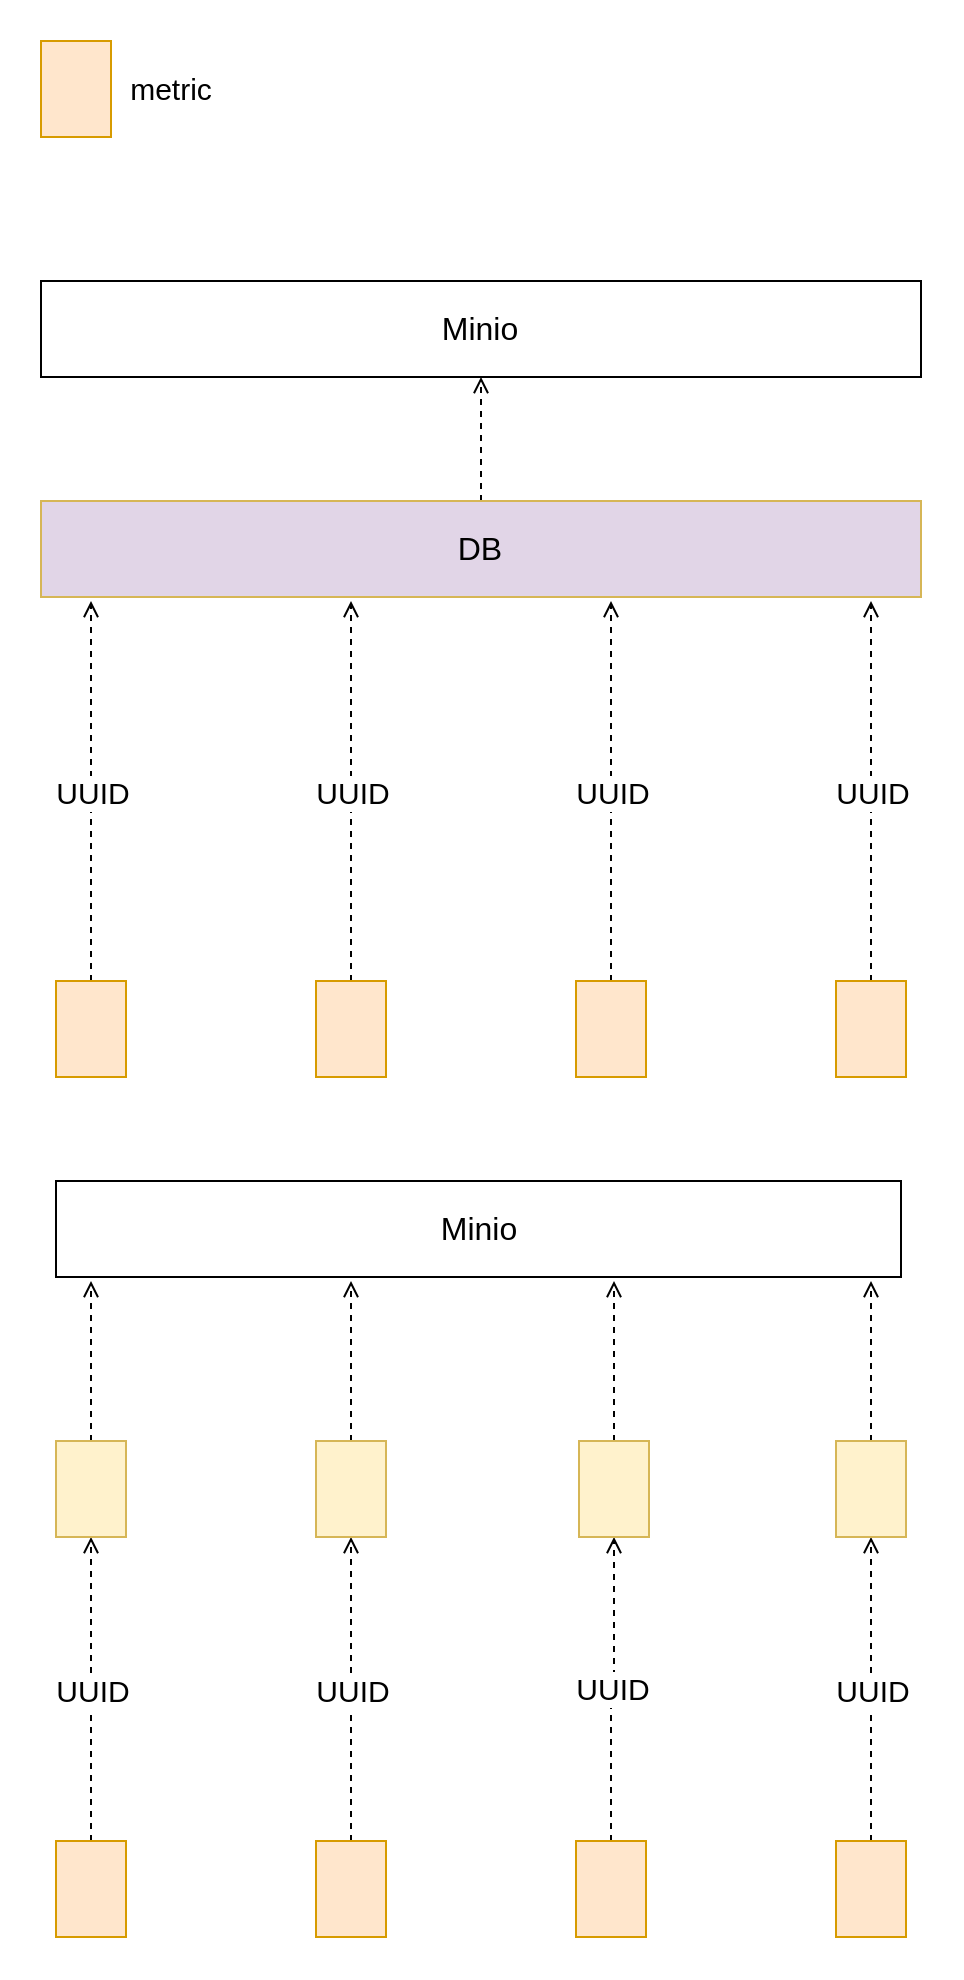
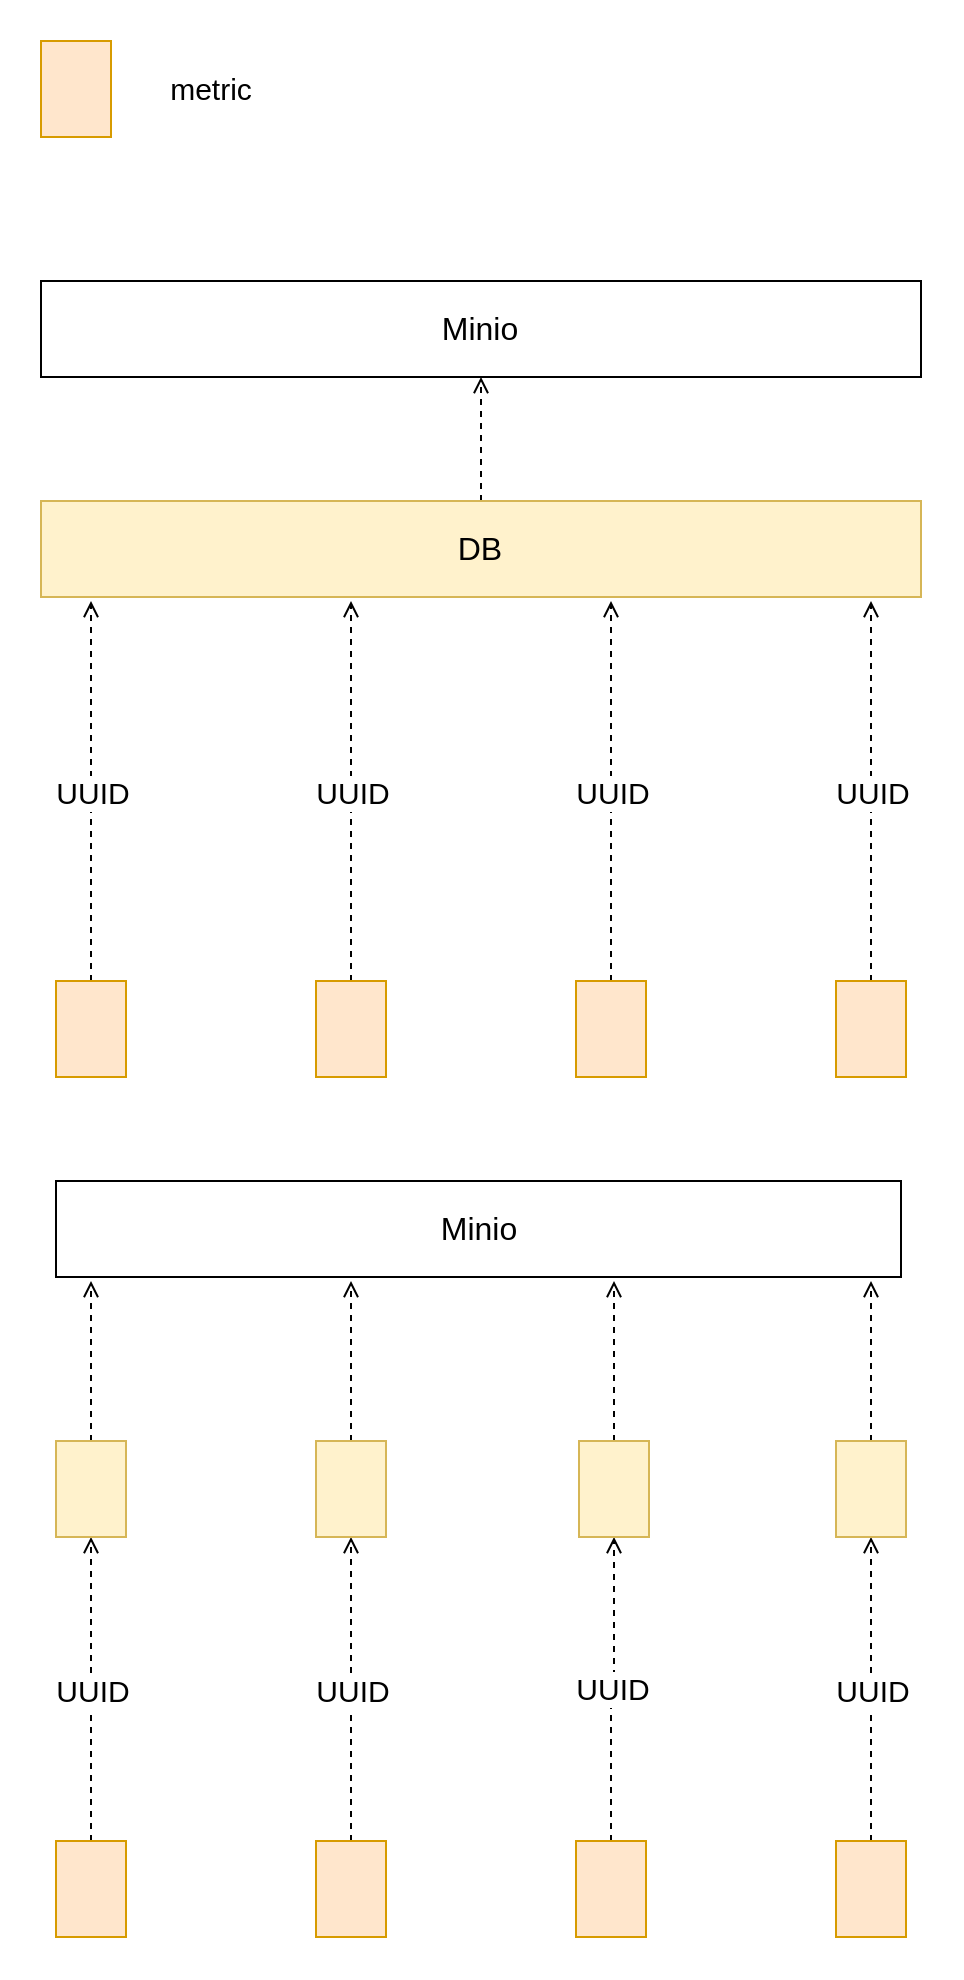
  <mxCell id="0" />
  <mxCell id="1" parent="0" />
  <mxCell id="2" value="Minio" style="rounded=0;whiteSpace=wrap;html=1;strokeWidth=1;fontSize=16;" parent="1" vertex="1"><mxGeometry x="20" y="140" width="440" height="48" as="geometry" /></mxCell>
  <mxCell id="3" value="" style="rounded=0;whiteSpace=wrap;html=1;strokeWidth=1;fontSize=16;" parent="1" vertex="1"><mxGeometry x="27.5" y="490" width="35" height="48" as="geometry" /></mxCell>
  <mxCell id="4" value="UUID" style="edgeStyle=orthogonalEdgeStyle;rounded=0;orthogonalLoop=1;jettySize=auto;html=1;exitX=0.5;exitY=0;exitDx=0;exitDy=0;fontSize=15;dashed=1;endArrow=open;endFill=0;" parent="1" source="5" edge="1"><mxGeometry relative="1" as="geometry"><mxPoint x="175" y="300" as="targetPoint" /></mxGeometry></mxCell>
  <mxCell id="5" value="" style="rounded=0;whiteSpace=wrap;html=1;strokeWidth=1;fontSize=16;fillColor=#ffe6cc;strokeColor=#d79b00;" parent="1" vertex="1"><mxGeometry x="157.5" y="490" width="35" height="48" as="geometry" /></mxCell>
  <mxCell id="6" value="UUID" style="edgeStyle=orthogonalEdgeStyle;rounded=0;orthogonalLoop=1;jettySize=auto;html=1;exitX=0.5;exitY=0;exitDx=0;exitDy=0;fontSize=15;dashed=1;endArrow=open;endFill=0;" parent="1" source="7" edge="1"><mxGeometry relative="1" as="geometry"><mxPoint x="305" y="300" as="targetPoint" /></mxGeometry></mxCell>
  <mxCell id="7" value="" style="rounded=0;whiteSpace=wrap;html=1;strokeWidth=1;fontSize=16;fillColor=#ffe6cc;strokeColor=#d79b00;" parent="1" vertex="1"><mxGeometry x="287.5" y="490" width="35" height="48" as="geometry" /></mxCell>
  <mxCell id="8" value="UUID" style="edgeStyle=orthogonalEdgeStyle;rounded=0;orthogonalLoop=1;jettySize=auto;html=1;exitX=0.5;exitY=0;exitDx=0;exitDy=0;fontSize=15;dashed=1;endArrow=open;endFill=0;" parent="1" source="9" edge="1"><mxGeometry relative="1" as="geometry"><mxPoint x="435" y="300" as="targetPoint" /></mxGeometry></mxCell>
  <mxCell id="9" value="" style="rounded=0;whiteSpace=wrap;html=1;strokeWidth=1;fontSize=16;fillColor=#ffe6cc;strokeColor=#d79b00;" parent="1" vertex="1"><mxGeometry x="417.5" y="490" width="35" height="48" as="geometry" /></mxCell>
  <mxCell id="10" value="UUID" style="edgeStyle=orthogonalEdgeStyle;rounded=0;orthogonalLoop=1;jettySize=auto;html=1;exitX=0.5;exitY=0;exitDx=0;exitDy=0;fontSize=15;dashed=1;endArrow=open;endFill=0;" parent="1" source="11" edge="1"><mxGeometry relative="1" as="geometry"><mxPoint x="45" y="300" as="targetPoint" /></mxGeometry></mxCell>
  <mxCell id="11" value="" style="rounded=0;whiteSpace=wrap;html=1;strokeWidth=1;fontSize=16;fillColor=#ffe6cc;strokeColor=#d79b00;" parent="1" vertex="1"><mxGeometry x="27.5" y="490" width="35" height="48" as="geometry" /></mxCell>
  <mxCell id="12" value="" style="rounded=0;whiteSpace=wrap;html=1;strokeWidth=1;fontSize=16;fillColor=#ffe6cc;strokeColor=#d79b00;" parent="1" vertex="1"><mxGeometry x="20" y="20" width="35" height="48" as="geometry" /></mxCell>
- <mxCell id="13" value="metric" style="text;html=1;align=center;verticalAlign=middle;resizable=0;points=[];autosize=1;strokeColor=none;fillColor=none;fontSize=15;" parent="1" vertex="1"><mxGeometry x="55" y="34" width="60" height="20" as="geometry" /></mxCell>
+ <mxCell id="13" value="metric" style="text;html=1;align=center;verticalAlign=middle;resizable=0;points=[];autosize=1;strokeColor=none;fillColor=none;fontSize=15;" parent="1" vertex="1"><mxGeometry x="75" y="34" width="60" height="20" as="geometry" /></mxCell>
  <mxCell id="14" style="edgeStyle=orthogonalEdgeStyle;rounded=0;orthogonalLoop=1;jettySize=auto;html=1;exitX=0.5;exitY=0;exitDx=0;exitDy=0;entryX=0.5;entryY=1;entryDx=0;entryDy=0;dashed=1;fontSize=15;endArrow=open;endFill=0;" parent="1" source="15" target="2" edge="1"><mxGeometry relative="1" as="geometry" /></mxCell>
- <mxCell id="15" value="DB" style="rounded=0;whiteSpace=wrap;html=1;strokeWidth=1;fontSize=16;fillColor=#e1d5e7;strokeColor=#d6b656;" parent="1" vertex="1"><mxGeometry x="20" y="250" width="440" height="48" as="geometry" /></mxCell>
+ <mxCell id="15" value="DB" style="rounded=0;whiteSpace=wrap;html=1;strokeWidth=1;fontSize=16;fillColor=#fff2cc;strokeColor=#d6b656;" parent="1" vertex="1"><mxGeometry x="20" y="250" width="440" height="48" as="geometry" /></mxCell>
  <mxCell id="16" value="" style="rounded=0;whiteSpace=wrap;html=1;strokeWidth=1;fontSize=16;" parent="1" vertex="1"><mxGeometry x="27.5" y="920" width="35" height="48" as="geometry" /></mxCell>
  <mxCell id="17" value="UUID" style="edgeStyle=orthogonalEdgeStyle;rounded=0;orthogonalLoop=1;jettySize=auto;html=1;exitX=0.5;exitY=0;exitDx=0;exitDy=0;fontSize=15;dashed=1;endArrow=open;endFill=0;entryX=0.5;entryY=1;entryDx=0;entryDy=0;" parent="1" source="18" edge="1"><mxGeometry relative="1" as="geometry"><mxPoint x="175" y="768" as="targetPoint" /></mxGeometry></mxCell>
  <mxCell id="18" value="" style="rounded=0;whiteSpace=wrap;html=1;strokeWidth=1;fontSize=16;fillColor=#ffe6cc;strokeColor=#d79b00;" parent="1" vertex="1"><mxGeometry x="157.5" y="920" width="35" height="48" as="geometry" /></mxCell>
  <mxCell id="19" value="UUID" style="edgeStyle=orthogonalEdgeStyle;rounded=0;orthogonalLoop=1;jettySize=auto;html=1;exitX=0.5;exitY=0;exitDx=0;exitDy=0;fontSize=15;dashed=1;endArrow=open;endFill=0;entryX=0.5;entryY=1;entryDx=0;entryDy=0;" parent="1" source="20" target="28" edge="1"><mxGeometry relative="1" as="geometry"><mxPoint x="305" y="730" as="targetPoint" /></mxGeometry></mxCell>
  <mxCell id="20" value="" style="rounded=0;whiteSpace=wrap;html=1;strokeWidth=1;fontSize=16;fillColor=#ffe6cc;strokeColor=#d79b00;" parent="1" vertex="1"><mxGeometry x="287.5" y="920" width="35" height="48" as="geometry" /></mxCell>
  <mxCell id="21" value="UUID" style="edgeStyle=orthogonalEdgeStyle;rounded=0;orthogonalLoop=1;jettySize=auto;html=1;exitX=0.5;exitY=0;exitDx=0;exitDy=0;fontSize=15;dashed=1;endArrow=open;endFill=0;entryX=0.5;entryY=1;entryDx=0;entryDy=0;" parent="1" source="22" edge="1"><mxGeometry relative="1" as="geometry"><mxPoint x="435" y="768" as="targetPoint" /></mxGeometry></mxCell>
  <mxCell id="22" value="" style="rounded=0;whiteSpace=wrap;html=1;strokeWidth=1;fontSize=16;fillColor=#ffe6cc;strokeColor=#d79b00;" parent="1" vertex="1"><mxGeometry x="417.5" y="920" width="35" height="48" as="geometry" /></mxCell>
  <mxCell id="23" value="UUID" style="edgeStyle=orthogonalEdgeStyle;rounded=0;orthogonalLoop=1;jettySize=auto;html=1;exitX=0.5;exitY=0;exitDx=0;exitDy=0;fontSize=15;dashed=1;endArrow=open;endFill=0;entryX=0.5;entryY=1;entryDx=0;entryDy=0;" parent="1" source="24" edge="1"><mxGeometry relative="1" as="geometry"><mxPoint x="45" y="768" as="targetPoint" /></mxGeometry></mxCell>
  <mxCell id="24" value="" style="rounded=0;whiteSpace=wrap;html=1;strokeWidth=1;fontSize=16;fillColor=#ffe6cc;strokeColor=#d79b00;" parent="1" vertex="1"><mxGeometry x="27.5" y="920" width="35" height="48" as="geometry" /></mxCell>
  <mxCell id="25" value="" style="edgeStyle=orthogonalEdgeStyle;rounded=0;orthogonalLoop=1;jettySize=auto;html=1;dashed=1;fontSize=15;endArrow=open;endFill=0;" parent="1" edge="1"><mxGeometry relative="1" as="geometry"><mxPoint x="45" y="720" as="sourcePoint" /><mxPoint x="45" y="640" as="targetPoint" /></mxGeometry></mxCell>
  <mxCell id="26" value="" style="edgeStyle=orthogonalEdgeStyle;rounded=0;orthogonalLoop=1;jettySize=auto;html=1;dashed=1;fontSize=15;endArrow=open;endFill=0;" parent="1" edge="1"><mxGeometry relative="1" as="geometry"><mxPoint x="175" y="720" as="sourcePoint" /><mxPoint x="175" y="640" as="targetPoint" /></mxGeometry></mxCell>
  <mxCell id="27" value="" style="edgeStyle=orthogonalEdgeStyle;rounded=0;orthogonalLoop=1;jettySize=auto;html=1;dashed=1;fontSize=15;endArrow=open;endFill=0;" parent="1" source="28" edge="1"><mxGeometry relative="1" as="geometry"><mxPoint x="306.5" y="640" as="targetPoint" /></mxGeometry></mxCell>
  <mxCell id="28" value="" style="rounded=0;whiteSpace=wrap;html=1;strokeWidth=1;fontSize=16;fillColor=#fff2cc;strokeColor=#d6b656;" parent="1" vertex="1"><mxGeometry x="289" y="720" width="35" height="48" as="geometry" /></mxCell>
  <mxCell id="29" value="" style="edgeStyle=orthogonalEdgeStyle;rounded=0;orthogonalLoop=1;jettySize=auto;html=1;dashed=1;fontSize=15;endArrow=open;endFill=0;" parent="1" edge="1"><mxGeometry relative="1" as="geometry"><mxPoint x="435" y="720" as="sourcePoint" /><mxPoint x="435" y="640" as="targetPoint" /></mxGeometry></mxCell>
  <mxCell id="30" value="Minio" style="rounded=0;whiteSpace=wrap;html=1;strokeWidth=1;fontSize=16;" parent="1" vertex="1"><mxGeometry x="27.5" y="590" width="422.5" height="48" as="geometry" /></mxCell>
  <mxCell id="31" value="" style="rounded=0;whiteSpace=wrap;html=1;strokeWidth=1;fontSize=16;fillColor=#fff2cc;strokeColor=#d6b656;" parent="1" vertex="1"><mxGeometry x="27.5" y="720" width="35" height="48" as="geometry" /></mxCell>
  <mxCell id="32" value="" style="rounded=0;whiteSpace=wrap;html=1;strokeWidth=1;fontSize=16;fillColor=#fff2cc;strokeColor=#d6b656;" parent="1" vertex="1"><mxGeometry x="157.5" y="720" width="35" height="48" as="geometry" /></mxCell>
  <mxCell id="33" value="" style="rounded=0;whiteSpace=wrap;html=1;strokeWidth=1;fontSize=16;fillColor=#fff2cc;strokeColor=#d6b656;" parent="1" vertex="1"><mxGeometry x="417.5" y="720" width="35" height="48" as="geometry" /></mxCell>
